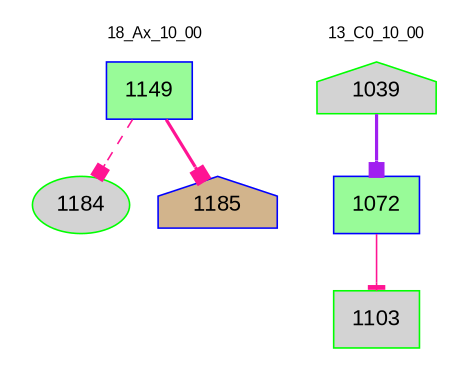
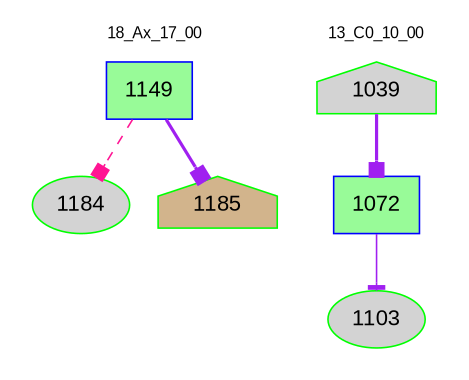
  digraph {
    fontname="Liberation Sans"
    node [color=green fillcolor=lightgrey fontname="Liberation Sans" shape=box style=filled]
    edge [arrowhead=box color=deeppink fontname="Liberation Sans" style=bold]
    n1 [color=blue fillcolor=palegreen label=1149]
    n2 [label=1184 shape=ellipse]
-   n3 [color=blue fillcolor=tan label=1185 shape=house]
+   n3 [fillcolor=tan label=1185 shape=house]
    n4 [color=blue fillcolor=palegreen label=1072]
    n5 [label=1039 shape=house]
-   n6 [label=1103]
+   n6 [label=1103 shape=ellipse]
    subgraph cluster_1 {
      color=white
      fontsize=10
-     label="18_Ax_10_00"
+     label="18_Ax_17_00"
      n1
      n2
      n3
    }
    subgraph cluster_2 {
      color=white
      fontsize=10
      label="13_C0_10_00"
      n4
      n5
      n6
    }
    n1 -> n2 [style=dashed]
-   n1 -> n3
-   n4 -> n6 [arrowhead=tee style=solid]
+   n1 -> n3 [color=purple]
+   n4 -> n6 [arrowhead=tee color=purple style=solid]
    n5 -> n4 [color=purple]
  }
